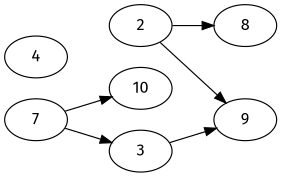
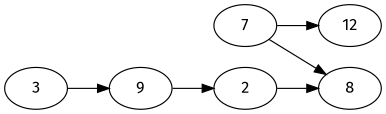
  digraph {
    fontname="Fira Sans"
    rankdir=LR
    node [alpha=0.11 fontname="Fira Sans"]
    edge [fontname="Fira Sans"]
    9 [alpha=0.10 expect_size=28080128]
-   10 [alpha=0.00 expect_size=29780992]
+   10 [alpha=0.00 expect_size=29780992 label=12]
    2 [expect_size=46114816]
    8 [alpha=0.01 expect_size=9704448]
    3 [expect_size=50402304]
-   4 [alpha=0.05 expect_size=50023424]
    7 [alpha=0.08 expect_size=22334464]
-   2 -> 9
+   9 -> 2
    2 -> 8
    3 -> 9
    7 -> 10
-   7 -> 3
+   7 -> 8
  }
